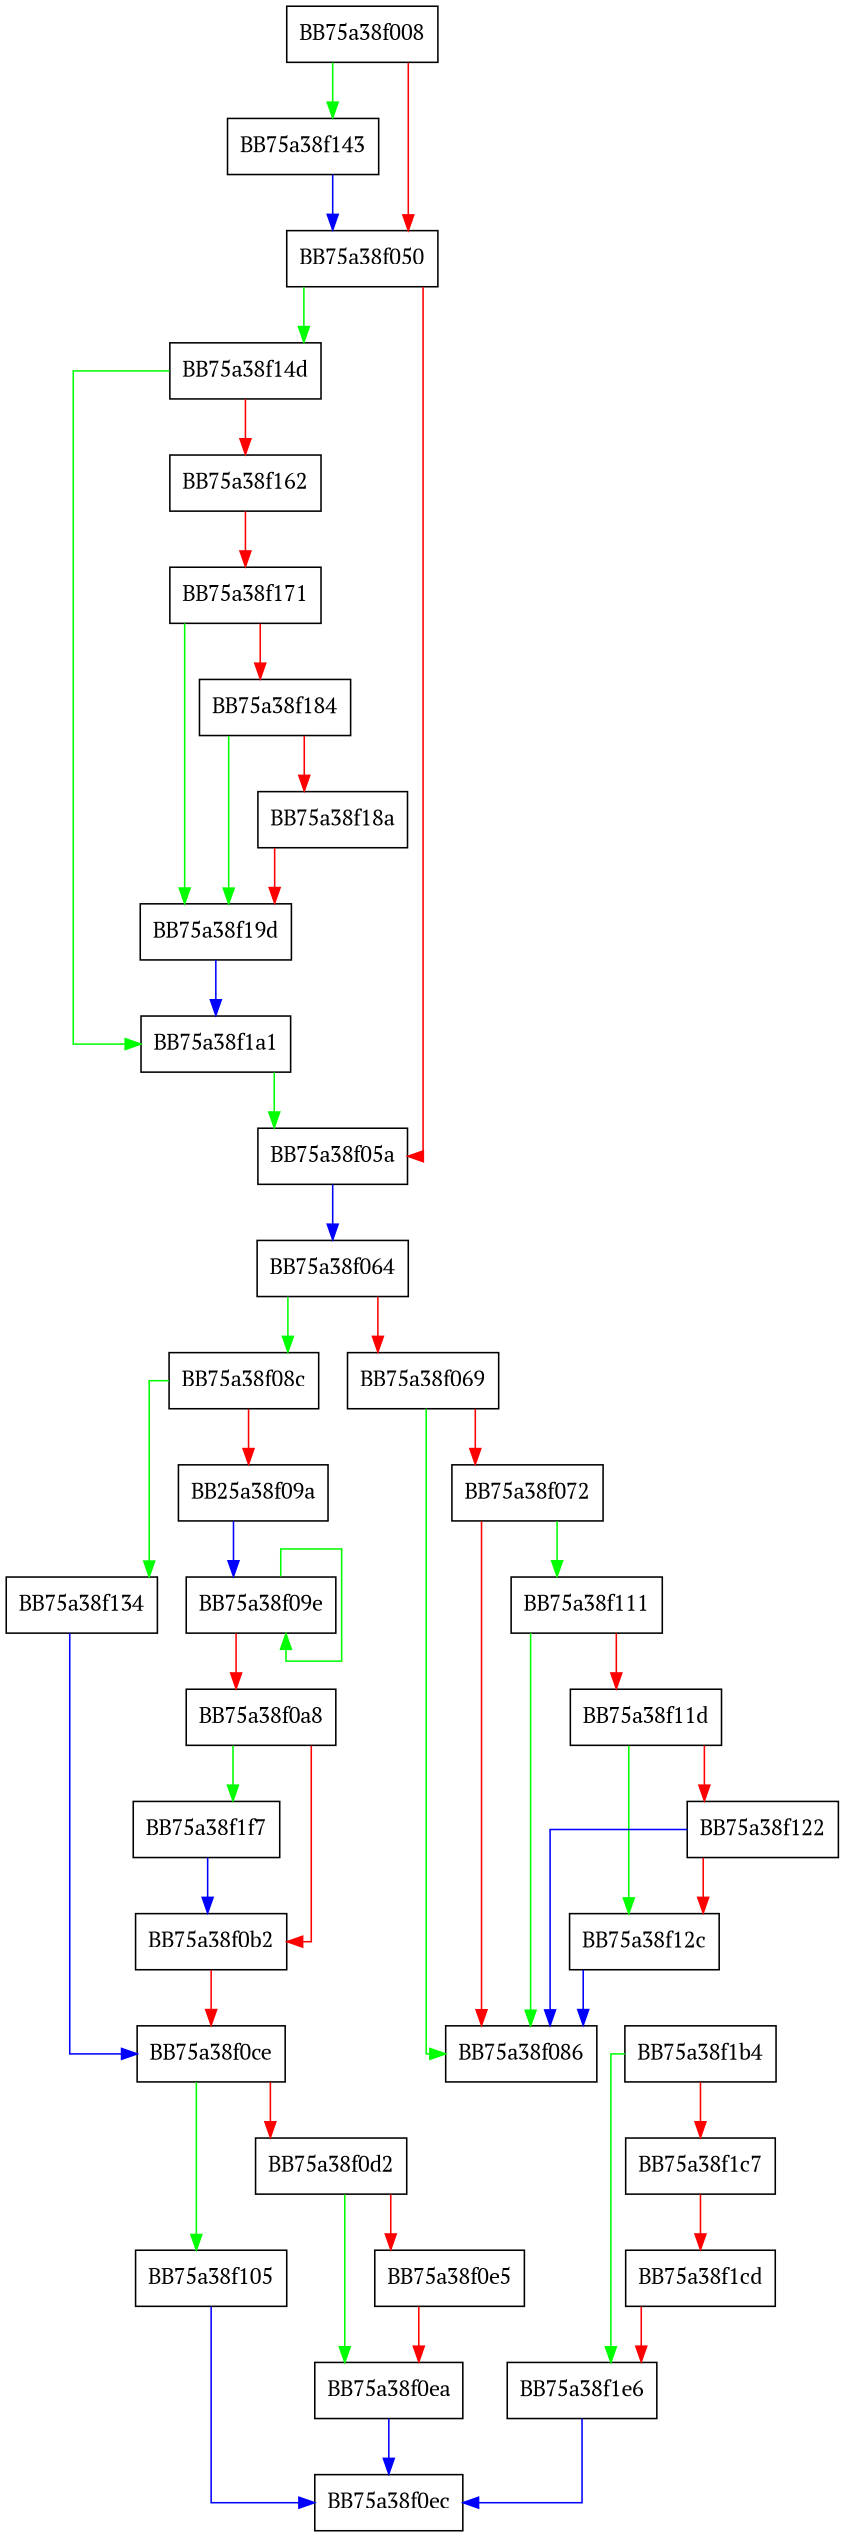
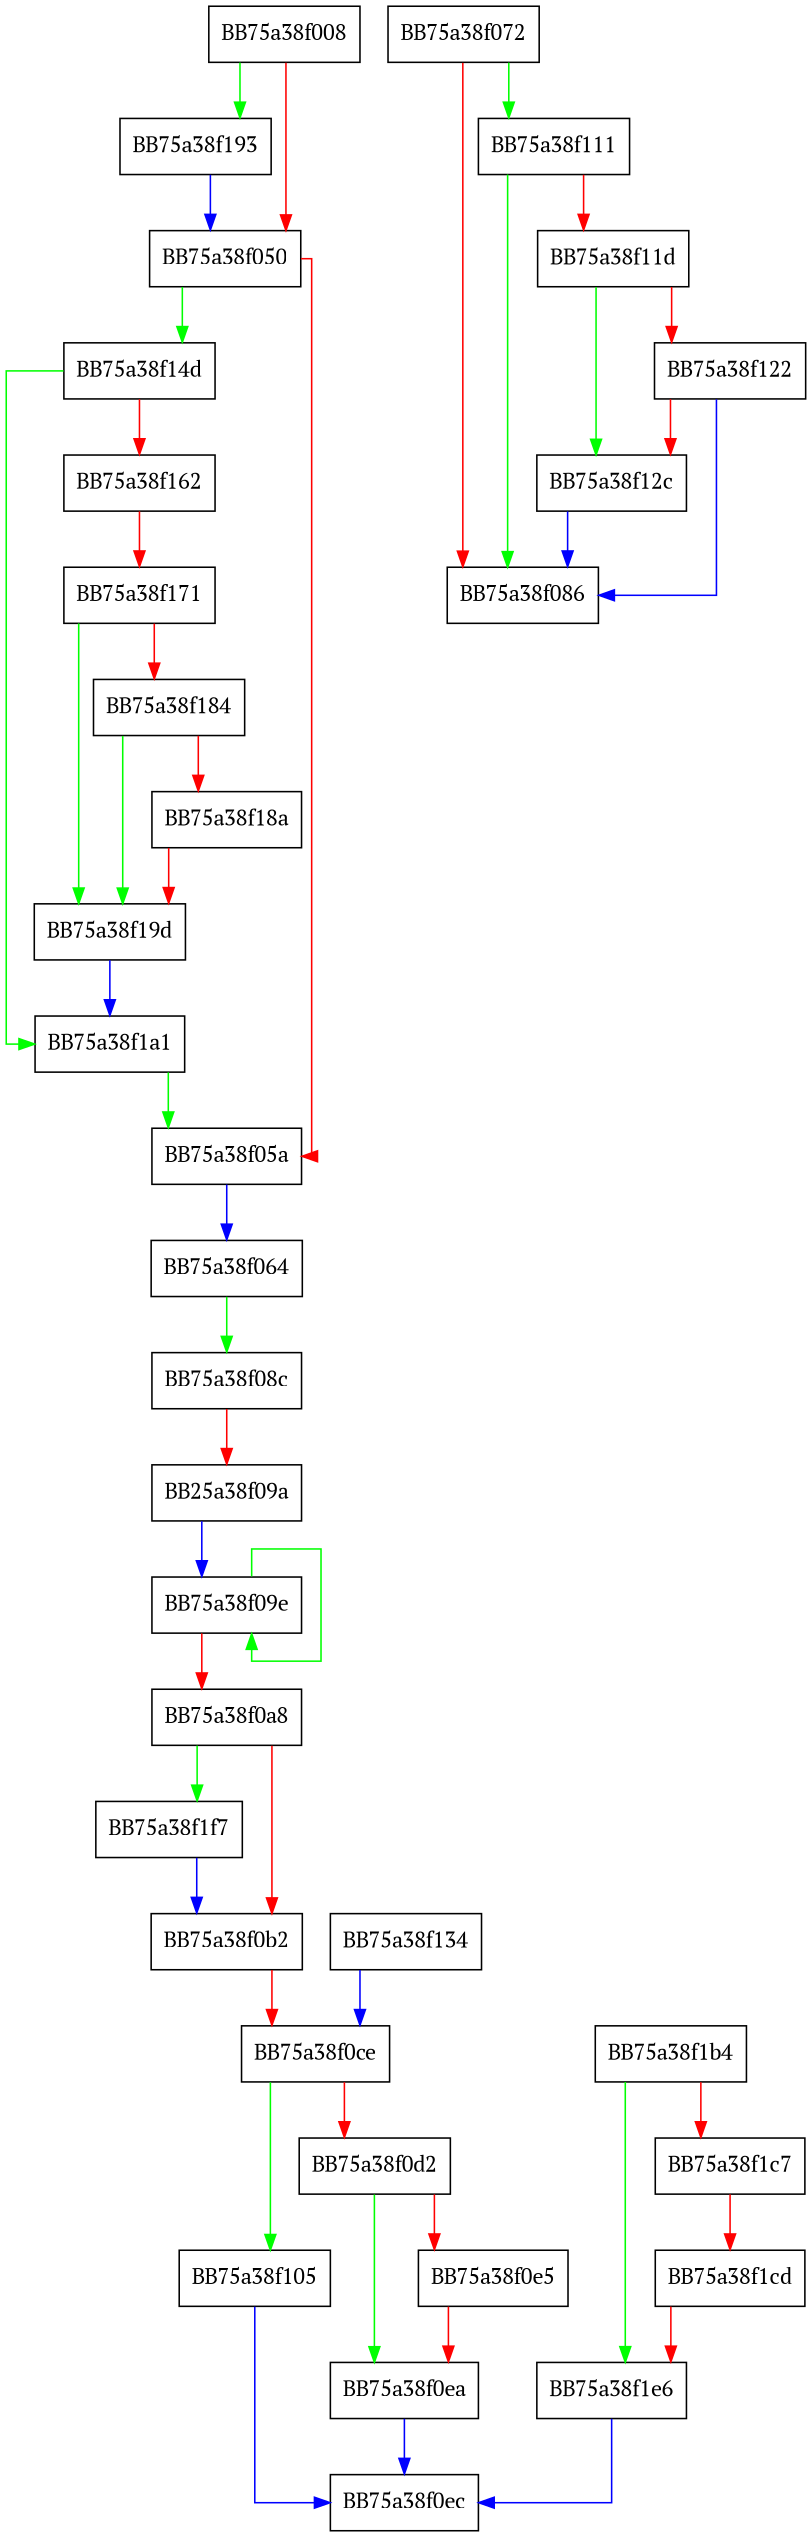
  digraph {
    fontname="PT Serif"
    splines=ortho
    node [fontname="PT Serif" shape=box]
    edge [color=red fontname="PT Serif"]
    BB75a38f008
-   BB75a38f143
+   BB75a38f143 [label=BB75a38f193]
    BB75a38f050
    BB75a38f14d
    BB75a38f05a
    BB75a38f1a1
    BB75a38f162
    BB75a38f064
    BB75a38f171
    BB75a38f08c
-   BB75a38f069
    BB75a38f134
    n13 [label=BB25a38f09a]
    BB75a38f086
    BB75a38f072
    BB75a38f0ce
    BB75a38f09e
    BB75a38f111
    BB75a38f11d
    BB75a38f12c
    BB75a38f122
    BB75a38f105
    BB75a38f0d2
    BB75a38f0a8
    BB75a38f1f7
    BB75a38f0b2
    BB75a38f0ec
    BB75a38f0ea
    BB75a38f0e5
    BB75a38f19d
    BB75a38f184
    BB75a38f1b4
    BB75a38f1e6
    BB75a38f1c7
    BB75a38f18a
    BB75a38f1cd
    BB75a38f008 -> BB75a38f143 [color=green]
    BB75a38f008 -> BB75a38f050
    BB75a38f143 -> BB75a38f050 [color=blue]
    BB75a38f050 -> BB75a38f14d [color=green]
    BB75a38f050 -> BB75a38f05a
    BB75a38f14d -> BB75a38f1a1 [color=green]
    BB75a38f14d -> BB75a38f162
    BB75a38f05a -> BB75a38f064 [color=blue]
    BB75a38f1a1 -> BB75a38f05a [color=green]
    BB75a38f162 -> BB75a38f171
    BB75a38f064 -> BB75a38f08c [color=green]
-   BB75a38f064 -> BB75a38f069
    BB75a38f171 -> BB75a38f19d [color=green]
    BB75a38f171 -> BB75a38f184
-   BB75a38f08c -> BB75a38f134 [color=green]
    BB75a38f08c -> n13
-   BB75a38f069 -> BB75a38f086 [color=green]
-   BB75a38f069 -> BB75a38f072
    BB75a38f134 -> BB75a38f0ce [color=blue]
    n13 -> BB75a38f09e [color=blue]
    BB75a38f072 -> BB75a38f086
    BB75a38f072 -> BB75a38f111 [color=green]
    BB75a38f0ce -> BB75a38f105 [color=green]
    BB75a38f0ce -> BB75a38f0d2
    BB75a38f09e -> BB75a38f09e [color=green]
    BB75a38f09e -> BB75a38f0a8
    BB75a38f111 -> BB75a38f086 [color=green]
    BB75a38f111 -> BB75a38f11d
    BB75a38f11d -> BB75a38f12c [color=green]
    BB75a38f11d -> BB75a38f122
    BB75a38f12c -> BB75a38f086 [color=blue]
    BB75a38f122 -> BB75a38f086 [color=blue]
    BB75a38f122 -> BB75a38f12c
    BB75a38f105 -> BB75a38f0ec [color=blue]
    BB75a38f0d2 -> BB75a38f0ea [color=green]
    BB75a38f0d2 -> BB75a38f0e5
    BB75a38f0a8 -> BB75a38f1f7 [color=green]
    BB75a38f0a8 -> BB75a38f0b2
    BB75a38f1f7 -> BB75a38f0b2 [color=blue]
    BB75a38f0b2 -> BB75a38f0ce
    BB75a38f0ea -> BB75a38f0ec [color=blue]
    BB75a38f0e5 -> BB75a38f0ea
    BB75a38f19d -> BB75a38f1a1 [color=blue]
    BB75a38f184 -> BB75a38f19d [color=green]
    BB75a38f184 -> BB75a38f18a
    BB75a38f1b4 -> BB75a38f1e6 [color=green]
    BB75a38f1b4 -> BB75a38f1c7
    BB75a38f1e6 -> BB75a38f0ec [color=blue]
    BB75a38f1c7 -> BB75a38f1cd
    BB75a38f18a -> BB75a38f19d
    BB75a38f1cd -> BB75a38f1e6
  }
